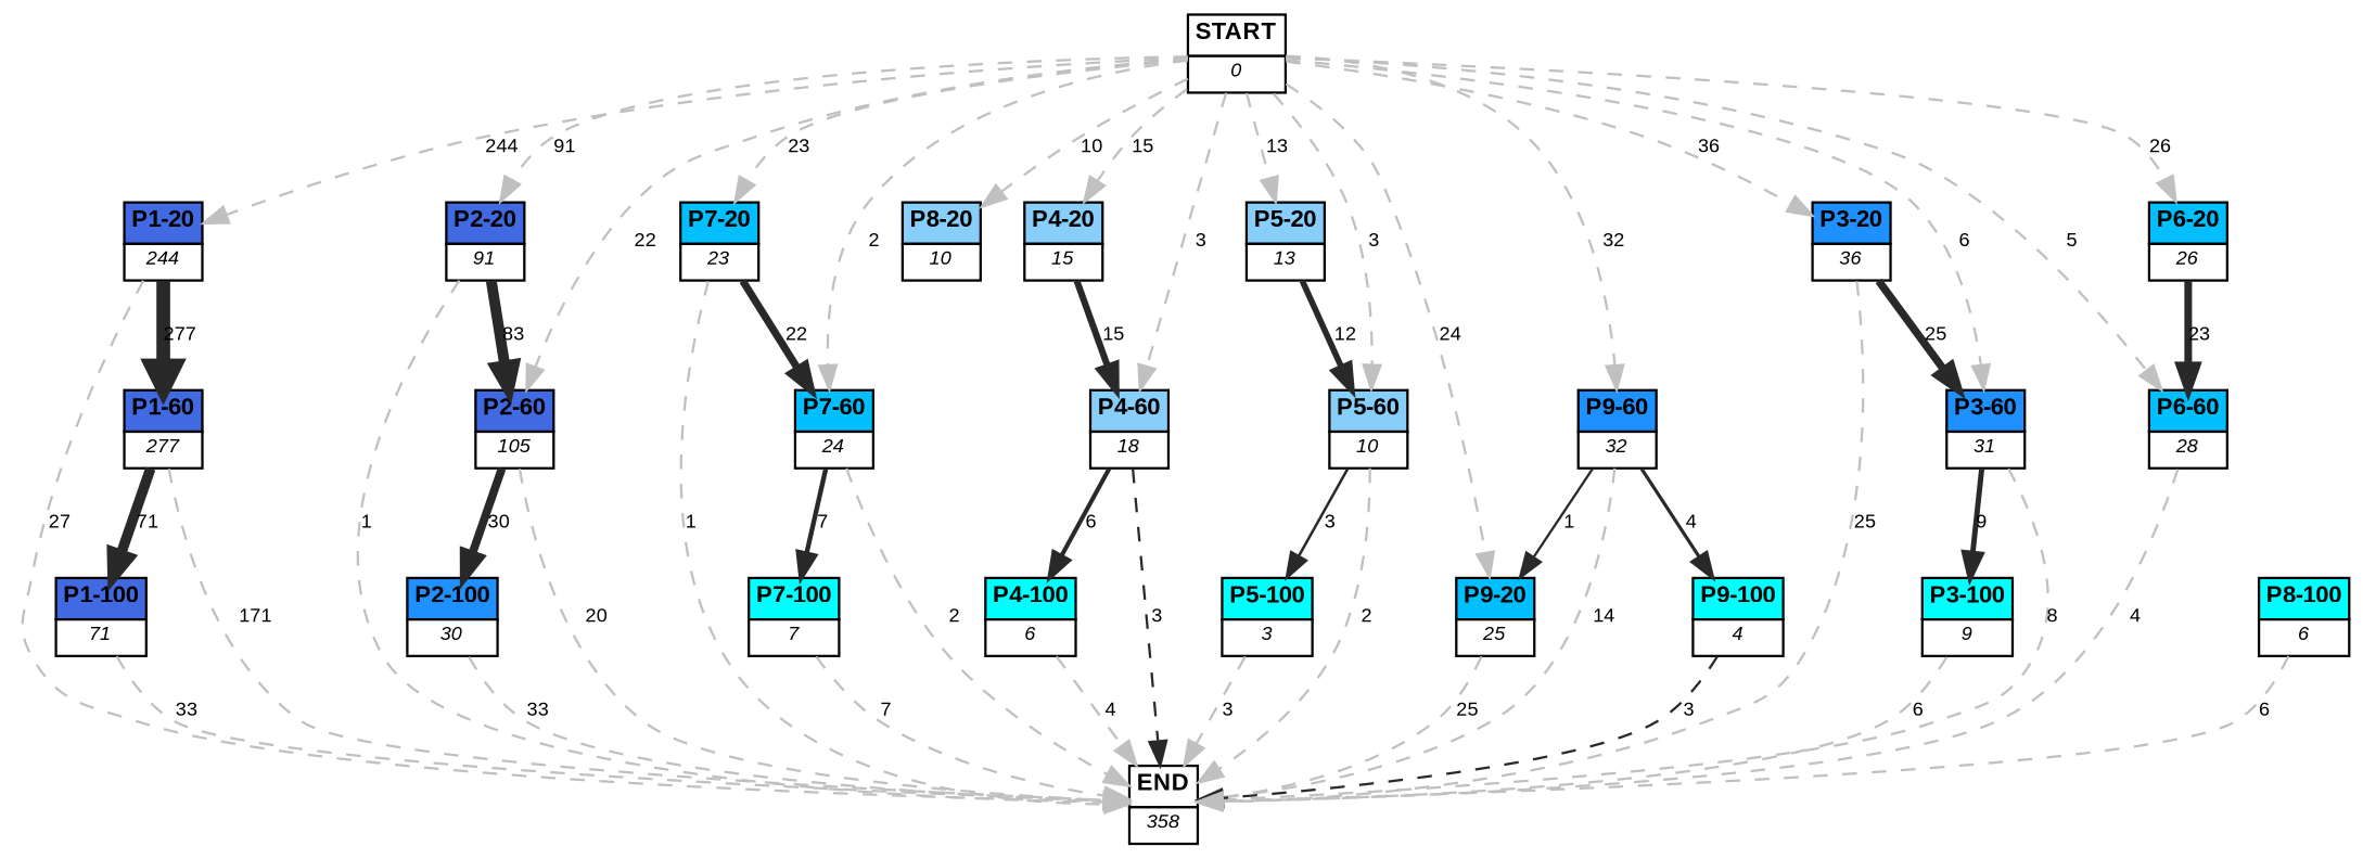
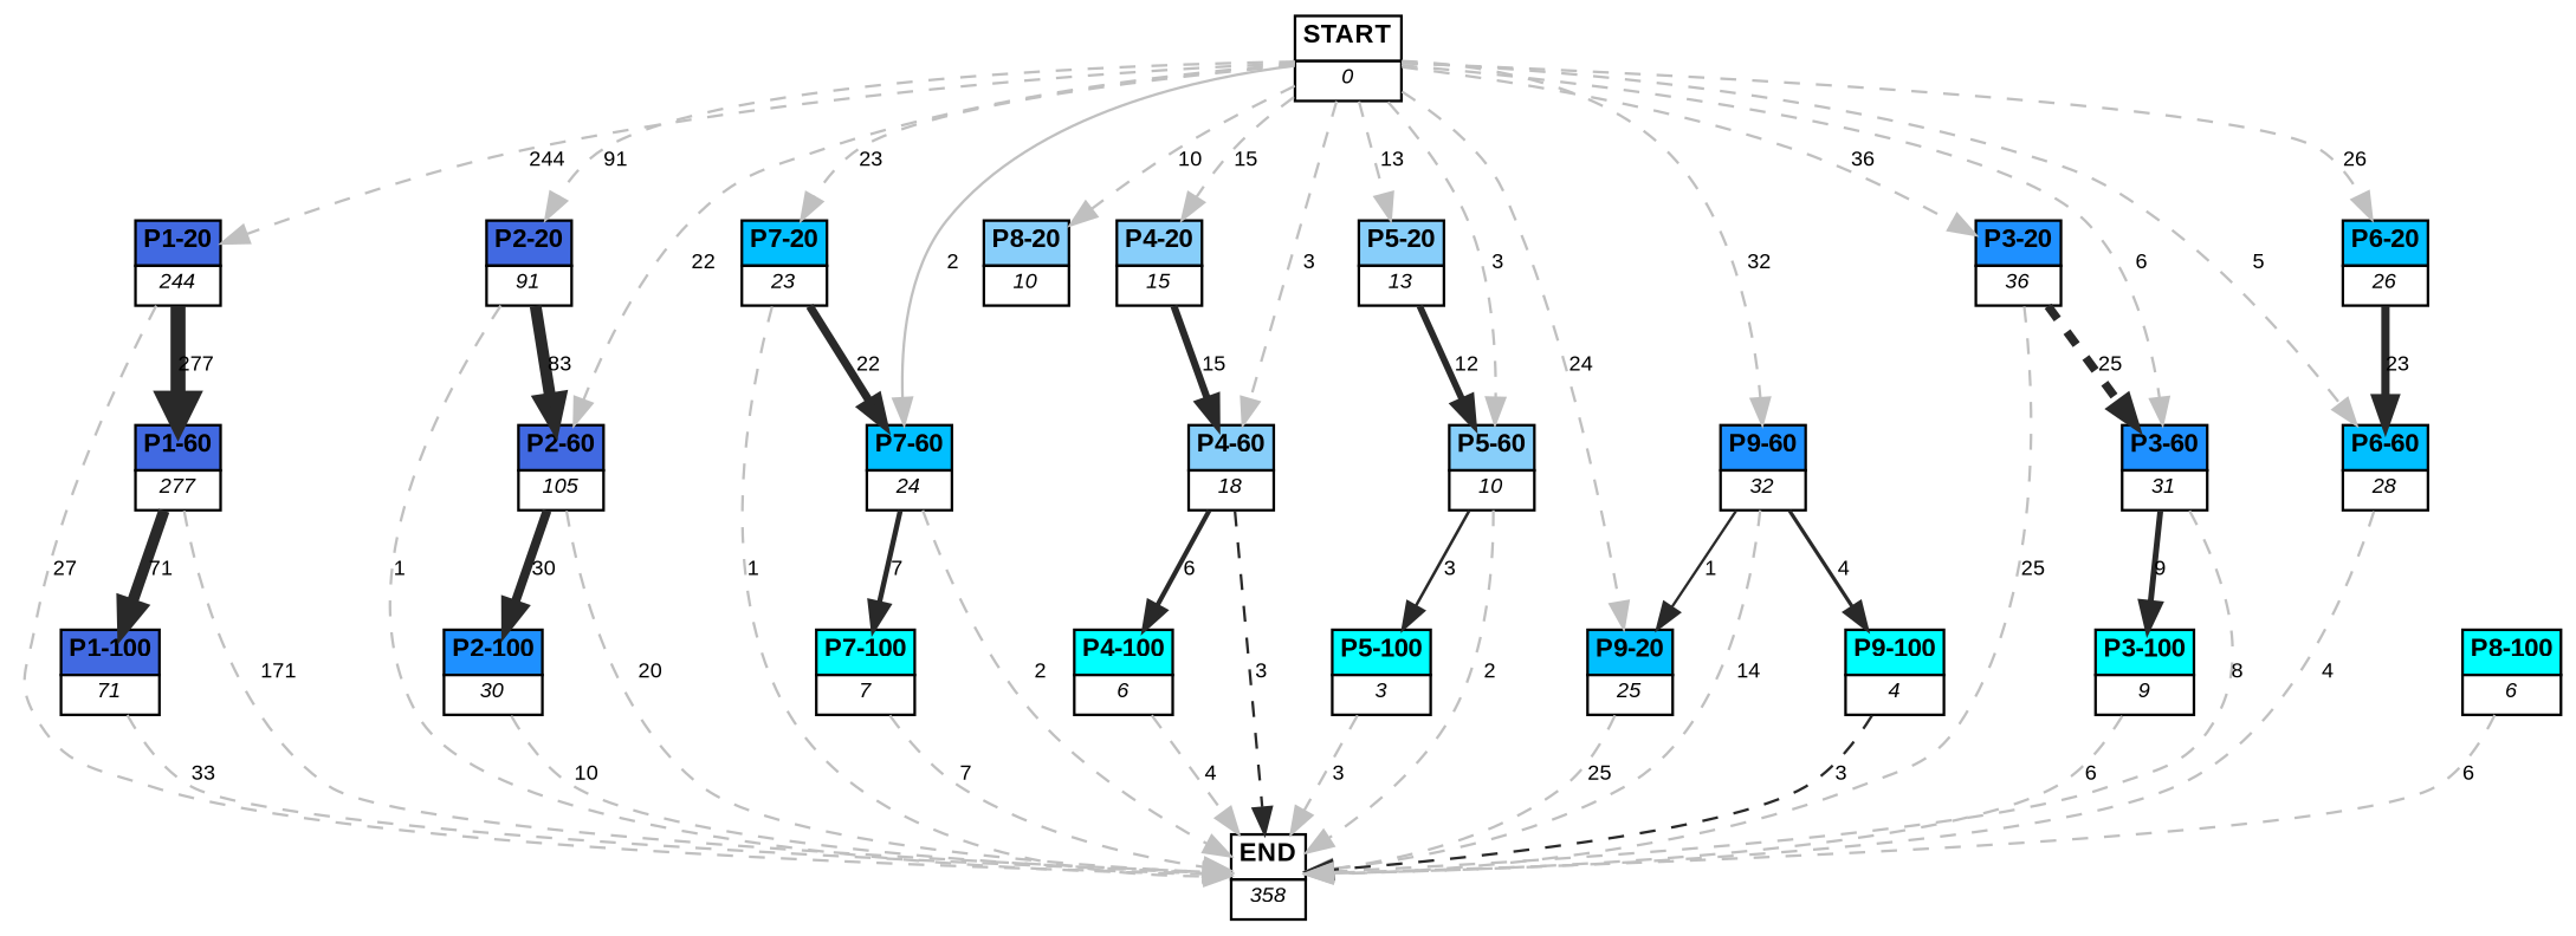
  digraph {
    node [shape=plain]
    edge [color=grey fontname=Arial fontsize=8 labelfloat=false style=dashed]
    n1 [label=<<table border="0" cellborder="1" cellspacing="0"><tr><td bgcolor="white"><FONT face="Arial" POINT-SIZE="10"><b>START</b></FONT></td></tr><tr><td bgcolor="white"><FONT face="Arial" POINT-SIZE="8"><i>0</i></FONT></td></tr></table>>]
    n2 [label=<<table border="0" cellborder="1" cellspacing="0"><tr><td bgcolor="royalblue"><FONT face="Arial" POINT-SIZE="10"><b>P1-20</b></FONT></td></tr><tr><td bgcolor="white"><FONT face="Arial" POINT-SIZE="8"><i>244</i></FONT></td></tr></table>>]
    n3 [label=<<table border="0" cellborder="1" cellspacing="0"><tr><td bgcolor="royalblue"><FONT face="Arial" POINT-SIZE="10"><b>P2-20</b></FONT></td></tr><tr><td bgcolor="white"><FONT face="Arial" POINT-SIZE="8"><i>91</i></FONT></td></tr></table>>]
    n4 [label=<<table border="0" cellborder="1" cellspacing="0"><tr><td bgcolor="royalblue"><FONT face="Arial" POINT-SIZE="10"><b>P2-60</b></FONT></td></tr><tr><td bgcolor="white"><FONT face="Arial" POINT-SIZE="8"><i>105</i></FONT></td></tr></table>>]
    n5 [label=<<table border="0" cellborder="1" cellspacing="0"><tr><td bgcolor="deepskyblue"><FONT face="Arial" POINT-SIZE="10"><b>P7-20</b></FONT></td></tr><tr><td bgcolor="white"><FONT face="Arial" POINT-SIZE="8"><i>23</i></FONT></td></tr></table>>]
    n6 [label=<<table border="0" cellborder="1" cellspacing="0"><tr><td bgcolor="deepskyblue"><FONT face="Arial" POINT-SIZE="10"><b>P7-60</b></FONT></td></tr><tr><td bgcolor="white"><FONT face="Arial" POINT-SIZE="8"><i>24</i></FONT></td></tr></table>>]
    n7 [label=<<table border="0" cellborder="1" cellspacing="0"><tr><td bgcolor="lightskyblue"><FONT face="Arial" POINT-SIZE="10"><b>P8-20</b></FONT></td></tr><tr><td bgcolor="white"><FONT face="Arial" POINT-SIZE="8"><i>10</i></FONT></td></tr></table>>]
    n8 [label=<<table border="0" cellborder="1" cellspacing="0"><tr><td bgcolor="lightskyblue"><FONT face="Arial" POINT-SIZE="10"><b>P4-20</b></FONT></td></tr><tr><td bgcolor="white"><FONT face="Arial" POINT-SIZE="8"><i>15</i></FONT></td></tr></table>>]
    n9 [label=<<table border="0" cellborder="1" cellspacing="0"><tr><td bgcolor="lightskyblue"><FONT face="Arial" POINT-SIZE="10"><b>P4-60</b></FONT></td></tr><tr><td bgcolor="white"><FONT face="Arial" POINT-SIZE="8"><i>18</i></FONT></td></tr></table>>]
    n10 [label=<<table border="0" cellborder="1" cellspacing="0"><tr><td bgcolor="lightskyblue"><FONT face="Arial" POINT-SIZE="10"><b>P5-20</b></FONT></td></tr><tr><td bgcolor="white"><FONT face="Arial" POINT-SIZE="8"><i>13</i></FONT></td></tr></table>>]
    n11 [label=<<table border="0" cellborder="1" cellspacing="0"><tr><td bgcolor="lightskyblue"><FONT face="Arial" POINT-SIZE="10"><b>P5-60</b></FONT></td></tr><tr><td bgcolor="white"><FONT face="Arial" POINT-SIZE="8"><i>10</i></FONT></td></tr></table>>]
    n12 [label=<<table border="0" cellborder="1" cellspacing="0"><tr><td bgcolor="deepskyblue"><FONT face="Arial" POINT-SIZE="10"><b>P9-20</b></FONT></td></tr><tr><td bgcolor="white"><FONT face="Arial" POINT-SIZE="8"><i>25</i></FONT></td></tr></table>>]
    n13 [label=<<table border="0" cellborder="1" cellspacing="0"><tr><td bgcolor="dodgerblue"><FONT face="Arial" POINT-SIZE="10"><b>P9-60</b></FONT></td></tr><tr><td bgcolor="white"><FONT face="Arial" POINT-SIZE="8"><i>32</i></FONT></td></tr></table>>]
    n14 [label=<<table border="0" cellborder="1" cellspacing="0"><tr><td bgcolor="dodgerblue"><FONT face="Arial" POINT-SIZE="10"><b>P3-20</b></FONT></td></tr><tr><td bgcolor="white"><FONT face="Arial" POINT-SIZE="8"><i>36</i></FONT></td></tr></table>>]
    n15 [label=<<table border="0" cellborder="1" cellspacing="0"><tr><td bgcolor="dodgerblue"><FONT face="Arial" POINT-SIZE="10"><b>P3-60</b></FONT></td></tr><tr><td bgcolor="white"><FONT face="Arial" POINT-SIZE="8"><i>31</i></FONT></td></tr></table>>]
    n16 [label=<<table border="0" cellborder="1" cellspacing="0"><tr><td bgcolor="deepskyblue"><FONT face="Arial" POINT-SIZE="10"><b>P6-60</b></FONT></td></tr><tr><td bgcolor="white"><FONT face="Arial" POINT-SIZE="8"><i>28</i></FONT></td></tr></table>>]
    n17 [label=<<table border="0" cellborder="1" cellspacing="0"><tr><td bgcolor="deepskyblue"><FONT face="Arial" POINT-SIZE="10"><b>P6-20</b></FONT></td></tr><tr><td bgcolor="white"><FONT face="Arial" POINT-SIZE="8"><i>26</i></FONT></td></tr></table>>]
    n18 [label=<<table border="0" cellborder="1" cellspacing="0"><tr><td bgcolor="royalblue"><FONT face="Arial" POINT-SIZE="10"><b>P1-60</b></FONT></td></tr><tr><td bgcolor="white"><FONT face="Arial" POINT-SIZE="8"><i>277</i></FONT></td></tr></table>>]
    n19 [label=<<table border="0" cellborder="1" cellspacing="0"><tr><td bgcolor="white"><FONT face="Arial" POINT-SIZE="10"><b>END</b></FONT></td></tr><tr><td bgcolor="white"><FONT face="Arial" POINT-SIZE="8"><i>358</i></FONT></td></tr></table>>]
    n20 [label=<<table border="0" cellborder="1" cellspacing="0"><tr><td bgcolor="dodgerblue"><FONT face="Arial" POINT-SIZE="10"><b>P2-100</b></FONT></td></tr><tr><td bgcolor="white"><FONT face="Arial" POINT-SIZE="8"><i>30</i></FONT></td></tr></table>>]
    n21 [label=<<table border="0" cellborder="1" cellspacing="0"><tr><td bgcolor="aqua"><FONT face="Arial" POINT-SIZE="10"><b>P7-100</b></FONT></td></tr><tr><td bgcolor="white"><FONT face="Arial" POINT-SIZE="8"><i>7</i></FONT></td></tr></table>>]
    n22 [label=<<table border="0" cellborder="1" cellspacing="0"><tr><td bgcolor="aqua"><FONT face="Arial" POINT-SIZE="10"><b>P4-100</b></FONT></td></tr><tr><td bgcolor="white"><FONT face="Arial" POINT-SIZE="8"><i>6</i></FONT></td></tr></table>>]
    n23 [label=<<table border="0" cellborder="1" cellspacing="0"><tr><td bgcolor="aqua"><FONT face="Arial" POINT-SIZE="10"><b>P5-100</b></FONT></td></tr><tr><td bgcolor="white"><FONT face="Arial" POINT-SIZE="8"><i>3</i></FONT></td></tr></table>>]
    n24 [label=<<table border="0" cellborder="1" cellspacing="0"><tr><td bgcolor="aqua"><FONT face="Arial" POINT-SIZE="10"><b>P9-100</b></FONT></td></tr><tr><td bgcolor="white"><FONT face="Arial" POINT-SIZE="8"><i>4</i></FONT></td></tr></table>>]
    n25 [label=<<table border="0" cellborder="1" cellspacing="0"><tr><td bgcolor="aqua"><FONT face="Arial" POINT-SIZE="10"><b>P3-100</b></FONT></td></tr><tr><td bgcolor="white"><FONT face="Arial" POINT-SIZE="8"><i>9</i></FONT></td></tr></table>>]
    n26 [label=<<table border="0" cellborder="1" cellspacing="0"><tr><td bgcolor="royalblue"><FONT face="Arial" POINT-SIZE="10"><b>P1-100</b></FONT></td></tr><tr><td bgcolor="white"><FONT face="Arial" POINT-SIZE="8"><i>71</i></FONT></td></tr></table>>]
    n27 [label=<<table border="0" cellborder="1" cellspacing="0"><tr><td bgcolor="aqua"><FONT face="Arial" POINT-SIZE="10"><b>P8-100</b></FONT></td></tr><tr><td bgcolor="white"><FONT face="Arial" POINT-SIZE="8"><i>6</i></FONT></td></tr></table>>]
    n1 -> n2 [label=244]
    n1 -> n3 [label=91]
    n1 -> n4 [label=22]
    n1 -> n5 [label=23]
-   n1 -> n6 [label=2]
+   n1 -> n6 [label=2 style=solid]
    n1 -> n7 [label=10]
    n1 -> n8 [label=15]
    n1 -> n9 [label=3]
    n1 -> n10 [label=13]
    n1 -> n11 [label=3]
    n1 -> n12 [label=24]
    n1 -> n13 [label=32]
    n1 -> n14 [label=36]
    n1 -> n15 [label=6]
    n1 -> n16 [label=5]
    n1 -> n17 [label=26]
    n2 -> n18 [color=grey16 label=277 penwidth=5.62401750618734 style=""]
    n2 -> n19 [label=27]
    n3 -> n4 [color=grey16 label=83 penwidth=4.4188406077966 style=""]
    n3 -> n19 [label=1]
    n4 -> n19 [label=20]
    n4 -> n20 [color=grey16 label=30 penwidth=3.40119738166216 style=""]
    n5 -> n6 [color=grey16 label=22 penwidth=3.09104245335832 style=""]
    n5 -> n19 [label=1]
    n6 -> n19 [label=2]
    n6 -> n21 [color=grey16 label=7 penwidth=1.94591014905531 style=""]
    n8 -> n9 [color=grey16 label=15 penwidth=2.70805020110221 style=""]
    n9 -> n19 [color=grey16 label=3]
    n9 -> n22 [color=grey16 label=6 penwidth=1.79175946922805 style=""]
    n10 -> n11 [color=grey16 label=12 penwidth=2.484906649788 style=""]
    n11 -> n19 [label=2]
    n11 -> n23 [color=grey16 label=3 penwidth=1.09861228866811 style=""]
    n12 -> n19 [label=25]
    n13 -> n12 [color=grey16 label=1 penwidth=1 style=""]
    n13 -> n19 [label=14]
    n13 -> n24 [color=grey16 label=4 penwidth=1.38629436111989 style=""]
-   n14 -> n15 [color=grey16 label=25 penwidth=3.2188758248682 style=""]
+   n14 -> n15 [color=grey16 label=25 penwidth=3.2188758248682]
    n14 -> n19 [label=25]
    n15 -> n19 [label=8]
    n15 -> n25 [color=grey16 label=9 penwidth=2.19722457733622 style=""]
    n16 -> n19 [label=4]
    n17 -> n16 [color=grey16 label=23 penwidth=3.13549421592915 style=""]
    n18 -> n19 [label=171]
    n18 -> n26 [color=grey16 label=71 penwidth=4.26267987704132 style=""]
-   n20 -> n19 [label=33]
+   n20 -> n19 [label=10]
    n21 -> n19 [label=7]
    n22 -> n19 [label=4]
    n23 -> n19 [label=3]
    n24 -> n19 [color=grey16 label=3]
    n25 -> n19 [label=6]
    n26 -> n19 [label=33]
    n27 -> n19 [label=6]
  }
